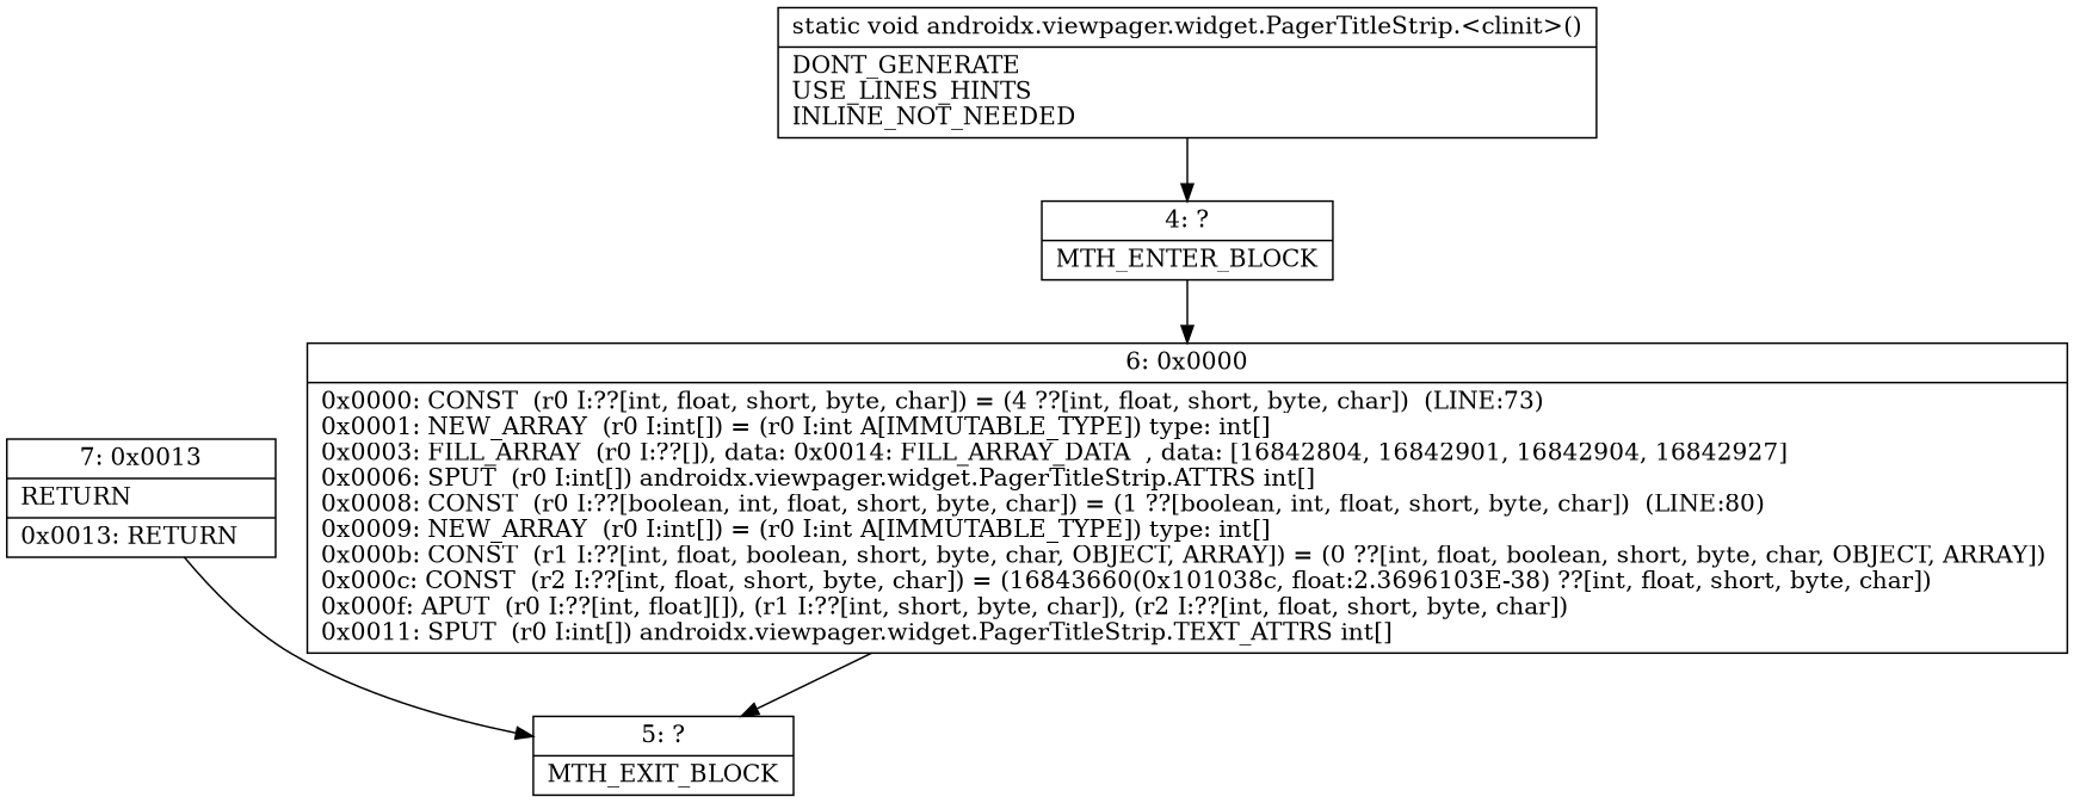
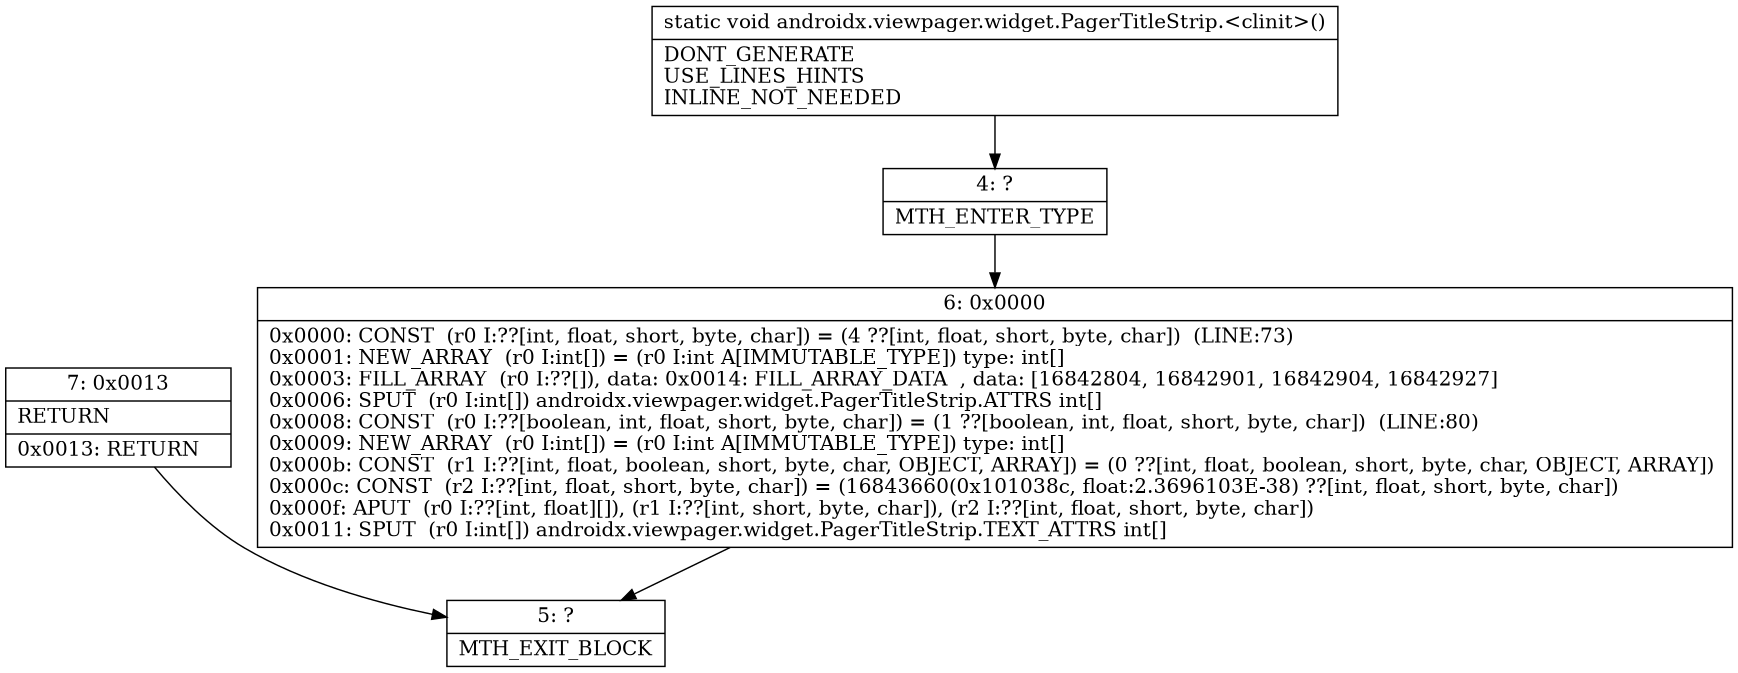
  digraph {
    fontname="DejaVu Serif"
    node [fontname="DejaVu Serif" shape=record]
    edge [fontname="DejaVu Serif"]
-   n1 [label="{4\:\ ?|MTH_ENTER_BLOCK\l}"]
+   n1 [label="{4\:\ ?|MTH_ENTER_TYPE\l}"]
    n2 [label="{6\:\ 0x0000|0x0000: CONST  (r0 I:??[int, float, short, byte, char]) = (4 ??[int, float, short, byte, char])  (LINE:73)\l0x0001: NEW_ARRAY  (r0 I:int[]) = (r0 I:int A[IMMUTABLE_TYPE]) type: int[] \l0x0003: FILL_ARRAY  (r0 I:??[]), data: 0x0014: FILL_ARRAY_DATA  , data: [16842804, 16842901, 16842904, 16842927] \l0x0006: SPUT  (r0 I:int[]) androidx.viewpager.widget.PagerTitleStrip.ATTRS int[] \l0x0008: CONST  (r0 I:??[boolean, int, float, short, byte, char]) = (1 ??[boolean, int, float, short, byte, char])  (LINE:80)\l0x0009: NEW_ARRAY  (r0 I:int[]) = (r0 I:int A[IMMUTABLE_TYPE]) type: int[] \l0x000b: CONST  (r1 I:??[int, float, boolean, short, byte, char, OBJECT, ARRAY]) = (0 ??[int, float, boolean, short, byte, char, OBJECT, ARRAY]) \l0x000c: CONST  (r2 I:??[int, float, short, byte, char]) = (16843660(0x101038c, float:2.3696103E\-38) ??[int, float, short, byte, char]) \l0x000f: APUT  (r0 I:??[int, float][]), (r1 I:??[int, short, byte, char]), (r2 I:??[int, float, short, byte, char]) \l0x0011: SPUT  (r0 I:int[]) androidx.viewpager.widget.PagerTitleStrip.TEXT_ATTRS int[] \l}"]
    n3 [label="{5\:\ ?|MTH_EXIT_BLOCK\l}"]
    n4 [label="{7\:\ 0x0013|RETURN\l|0x0013: RETURN   \l}"]
    n5 [label="{static void androidx.viewpager.widget.PagerTitleStrip.\<clinit\>()  | DONT_GENERATE\lUSE_LINES_HINTS\lINLINE_NOT_NEEDED\l}"]
    n1 -> n2
    n2 -> n3
    n4 -> n3
    n5 -> n1
  }
